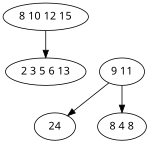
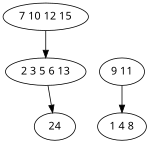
  digraph {
    fontname="Noto Sans"
    node [fontname="Noto Sans"]
    edge [fontname="Noto Sans"]
    n1 [label="9 11"]
    n2 [label=24]
-   n3 [label="8 4 8"]
-   n4 [label="8 10 12 15"]
+   n3 [label="1 4 8"]
+   n4 [label="7 10 12 15"]
    n5 [label="2 3 5 6 13"]
-   n1 -> n2
+   n5 -> n2
    n1 -> n3
    n4 -> n5
  }
